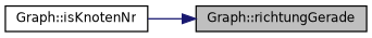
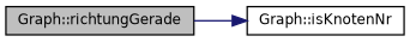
  digraph {
    rankdir=LR
    node [color=black fontname=Helvetica fontsize=10 shape=record style=filled]
    n1 [fillcolor=grey75 fontcolor=black height=0.2 label="Graph::richtungGerade" width=0.4]
    n2 [fillcolor=white height=0.2 label="Graph::isKnotenNr" width=0.4]
-   n2 -> n1 [color=midnightblue fontname=Helvetica fontsize=10 labelfontname=Helvetica labelfontsize=10 style=solid]
+   n1 -> n2 [color=midnightblue fontname=Helvetica fontsize=10 labelfontname=Helvetica labelfontsize=10 style=solid]
  }
